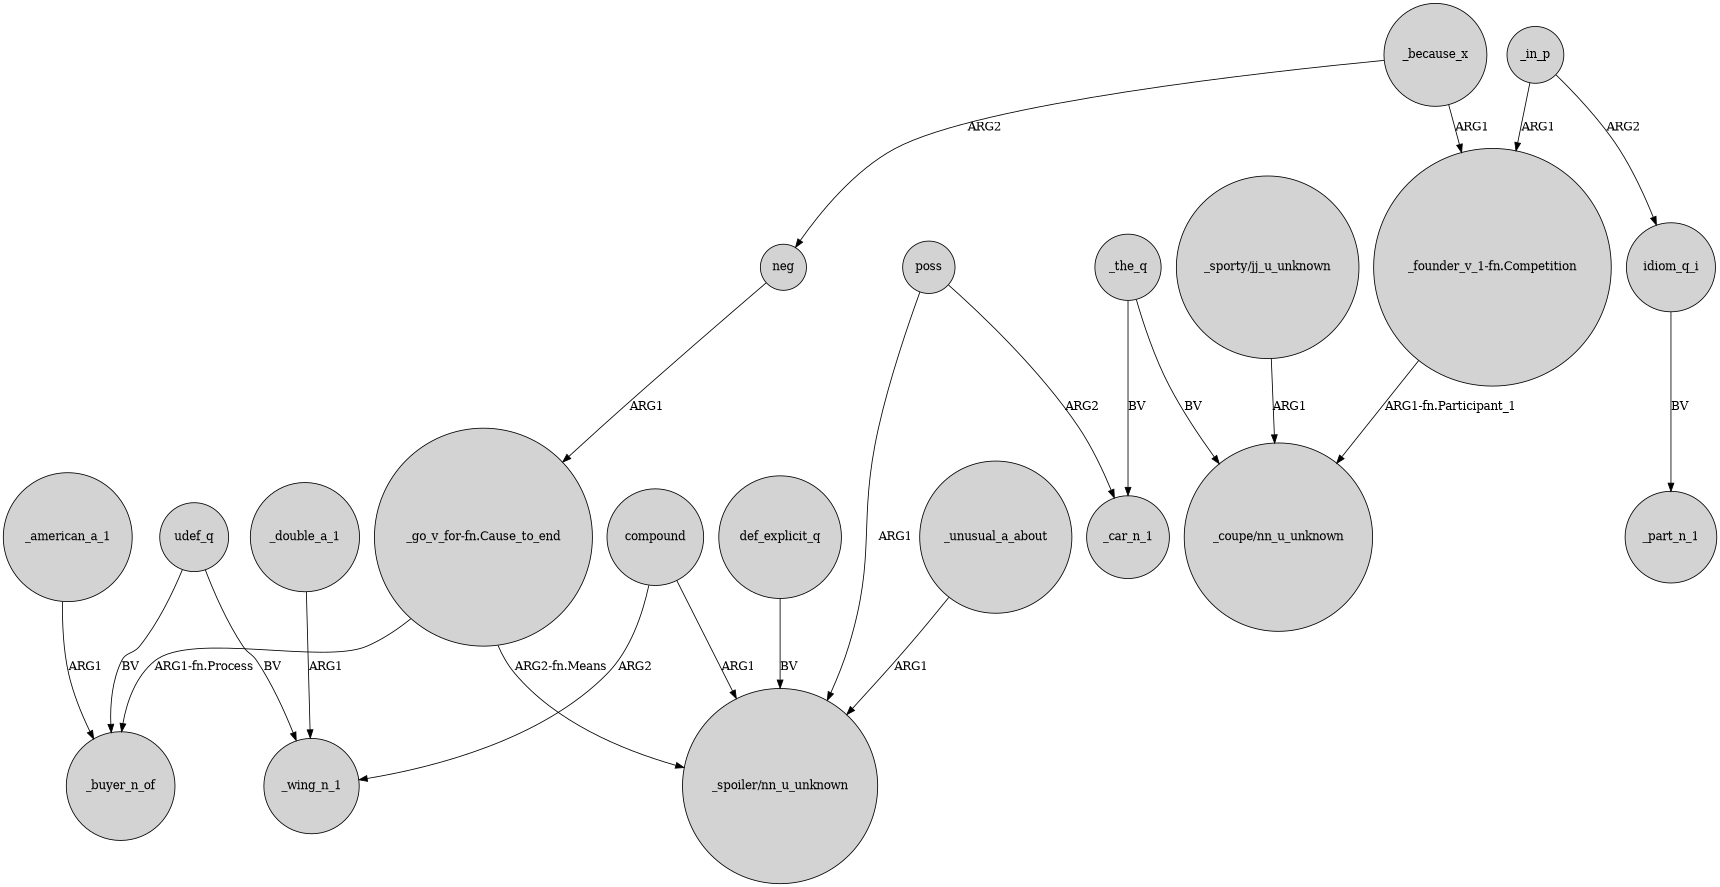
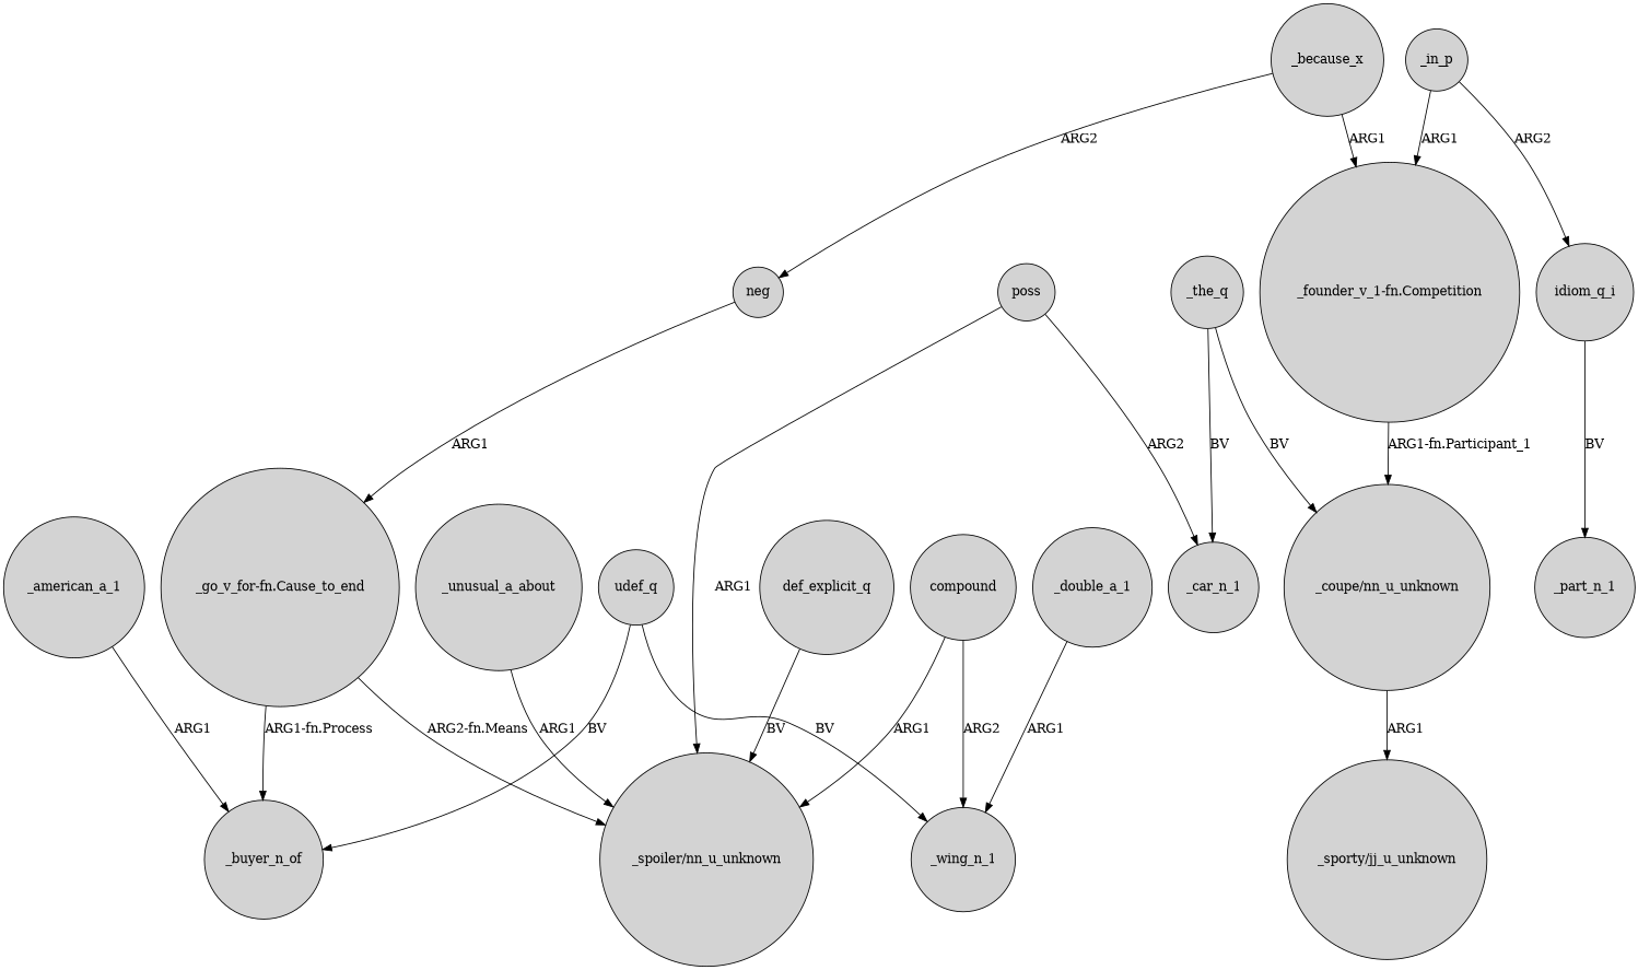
  digraph {
    node [shape=circle style=filled]
    udef_q
    _buyer_n_of
    _wing_n_1
    _in_p
    "_founder_v_1-fn.Competition"
    idiom_q_i
    "_coupe/nn_u_unknown"
    def_explicit_q
    "_spoiler/nn_u_unknown"
    "_go_v_for-fn.Cause_to_end"
    _american_a_1
    compound
    poss
    _car_n_1
    _unusual_a_about
    _double_a_1
    "_sporty/jj_u_unknown"
    _because_x
    neg
    _the_q
    _part_n_1
    udef_q -> _buyer_n_of [label=BV]
    udef_q -> _wing_n_1 [label=BV]
    _in_p -> "_founder_v_1-fn.Competition" [label=ARG1]
    _in_p -> idiom_q_i [label=ARG2]
    "_founder_v_1-fn.Competition" -> "_coupe/nn_u_unknown" [label="ARG1-fn.Participant_1"]
    idiom_q_i -> _part_n_1 [label=BV]
    def_explicit_q -> "_spoiler/nn_u_unknown" [label=BV]
    "_go_v_for-fn.Cause_to_end" -> _buyer_n_of [label="ARG1-fn.Process"]
    "_go_v_for-fn.Cause_to_end" -> "_spoiler/nn_u_unknown" [label="ARG2-fn.Means"]
    _american_a_1 -> _buyer_n_of [label=ARG1]
    compound -> _wing_n_1 [label=ARG2]
    compound -> "_spoiler/nn_u_unknown" [label=ARG1]
    poss -> "_spoiler/nn_u_unknown" [label=ARG1]
    poss -> _car_n_1 [label=ARG2]
    _unusual_a_about -> "_spoiler/nn_u_unknown" [label=ARG1]
    _double_a_1 -> _wing_n_1 [label=ARG1]
-   "_sporty/jj_u_unknown" -> "_coupe/nn_u_unknown" [label=ARG1]
+   "_coupe/nn_u_unknown" -> "_sporty/jj_u_unknown" [label=ARG1]
    _because_x -> "_founder_v_1-fn.Competition" [label=ARG1]
    _because_x -> neg [label=ARG2]
    neg -> "_go_v_for-fn.Cause_to_end" [label=ARG1]
    _the_q -> "_coupe/nn_u_unknown" [label=BV]
    _the_q -> _car_n_1 [label=BV]
  }
